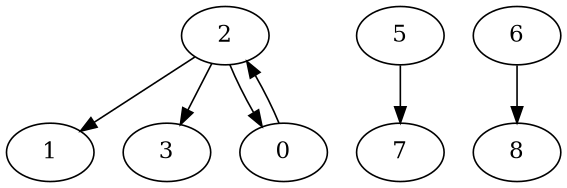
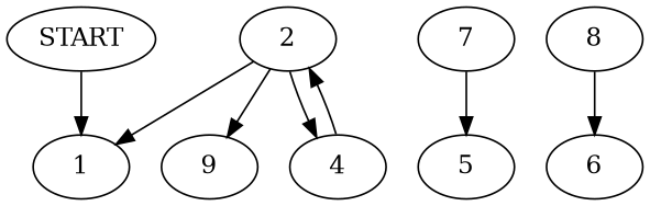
  digraph {
+   n1 [label=START]
    1
    2
-   3
-   4 [label=0]
+   3 [label=9]
+   4
    5
    7
    6
    8
+   n1 -> 1
    2 -> 1
    2 -> 3
    2 -> 4
    4 -> 2
-   5 -> 7
-   6 -> 8
+   7 -> 5
+   8 -> 6
  }
